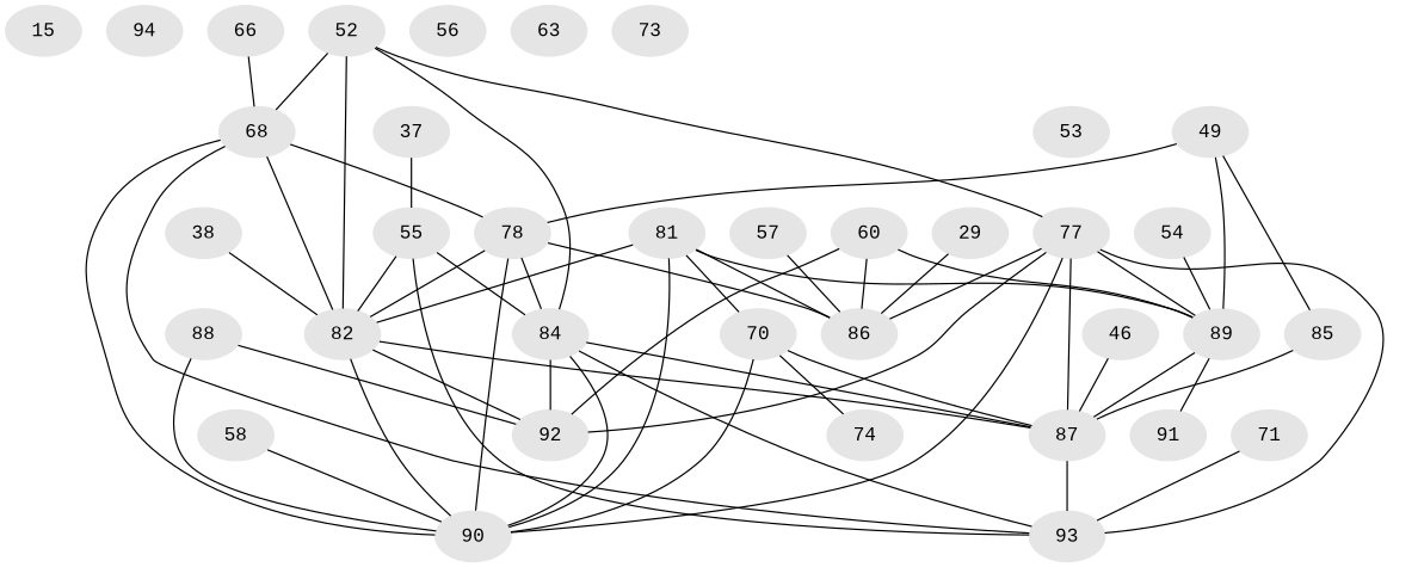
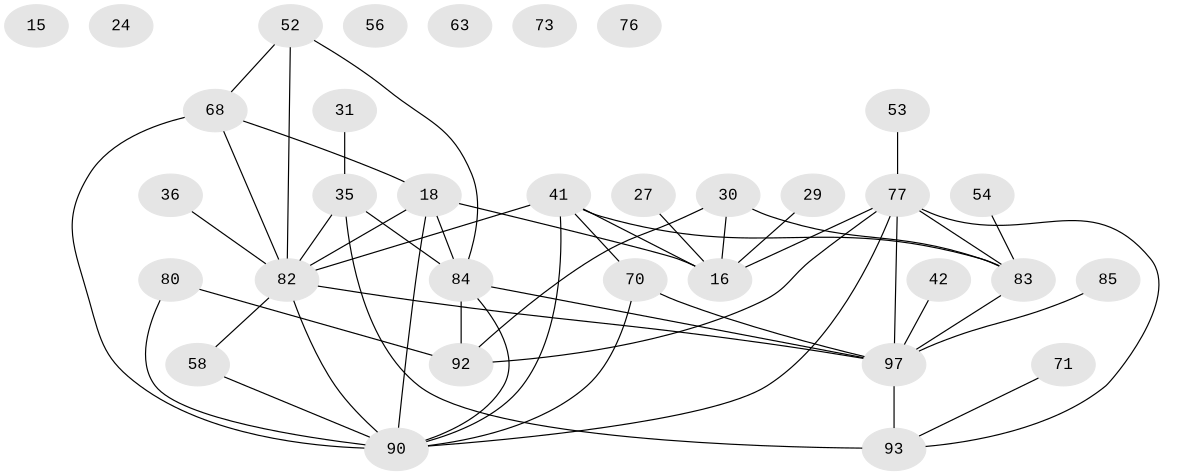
  graph {
    fontname="Liberation Mono"
    node [color=gray90 fontname="Liberation Mono" style=filled]
    edge [fontname="Liberation Mono"]
    15
-   24 [label=94]
-   86 [super="+16"]
-   27 [label=57]
+   24
+   86 [super="+16" label=16]
+   27
    n5 [label=29]
-   31 [label=37]
-   55
+   31
+   55 [label=35]
    82 [super="+18+43+34"]
    84 [super="+46+36+35+67"]
    93 [super="+81"]
    90 [super="+8+22+21+26+80"]
-   87 [super="+61+48"]
+   87 [super="+61+48" label=97]
    92 [super="+89+79"]
-   38
+   38 [label=36]
    70 [super="+12"]
-   74
-   41 [label=81]
-   83 [super="+64+17" label=89]
-   91 [super="+72"]
-   42 [label=46]
-   49 [super="+32"]
-   78 [super="+47+40+51"]
+   41
+   83 [super="+64+17"]
+   42
+   78 [super="+47+40+51" label=18]
    85
    52 [super="+30"]
    68 [super="+2"]
    77 [super="+69+75"]
    53
    54
    56
    58
-   60 [super="+9"]
+   60 [super="+9" label=30]
    63 [super="+59"]
-   66
    71 [super="+29"]
    73
-   88 [super="+5+6"]
+   76
+   88 [super="+5+6" label=80]
    27 -- 86
    n5 -- 86
    31 -- 55
    55 -- 82
    55 -- 84
    55 -- 93 [weight=2]
    82 -- 90
    82 -- 87 [weight=3]
-   82 -- 92 [weight=4]
-   84 -- 93
+   82 -- 58 [weight=4]
    84 -- 90 [weight=3]
    84 -- 87
    84 -- 92 [weight=2]
    87 -- 93
    38 -- 82
    70 -- 90
    70 -- 87 [weight=2]
-   70 -- 74
    41 -- 86
    41 -- 82
    41 -- 90
    41 -- 70 [weight=2]
    41 -- 83
    83 -- 87
-   83 -- 91
    42 -- 87
-   49 -- 83
-   49 -- 78 [weight=2]
-   49 -- 85
    78 -- 86
    78 -- 82 [weight=2]
    78 -- 84
    78 -- 90
    85 -- 87
    52 -- 82
    52 -- 84
    52 -- 68 [weight=2]
-   52 -- 77
+   53 -- 77
    68 -- 82
-   68 -- 93
    68 -- 90
    68 -- 78
    77 -- 86 [weight=2]
    77 -- 93 [weight=2]
    77 -- 90 [weight=3]
    77 -- 87 [weight=2]
    77 -- 92 [weight=4]
    77 -- 83 [weight=2]
    54 -- 83
    58 -- 90 [weight=2]
    60 -- 86 [weight=2]
    60 -- 92
    60 -- 83 [weight=2]
-   66 -- 68
    71 -- 93 [weight=2]
    88 -- 90 [weight=4]
    88 -- 92
  }
